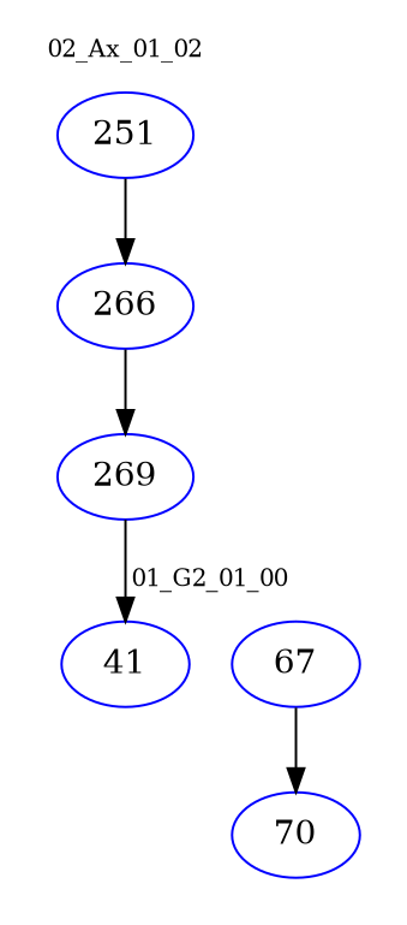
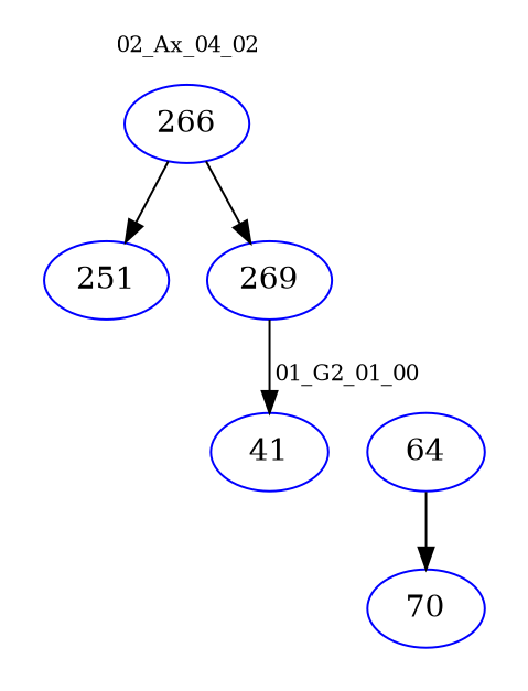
  digraph {
    node [color=blue]
    edge [color=black]
    n1 [label=266]
    n2 [label=251]
    n3 [label=269]
-   n4 [label=67]
+   n4 [label=64]
    n5 [label=41]
    n6 [label=70]
    subgraph cluster_1 {
      color=white
      fontsize=10
-     label="02_Ax_01_02"
+     label="02_Ax_04_02"
      n1
      n2
      n3
    }
    subgraph cluster_2 {
      color=white
      fontsize=10
      label="01_G2_01_00"
      n4
      n5
      n6
    }
-   n2 -> n1
+   n1 -> n2
    n1 -> n3
    n3 -> n5
    n4 -> n6
  }
